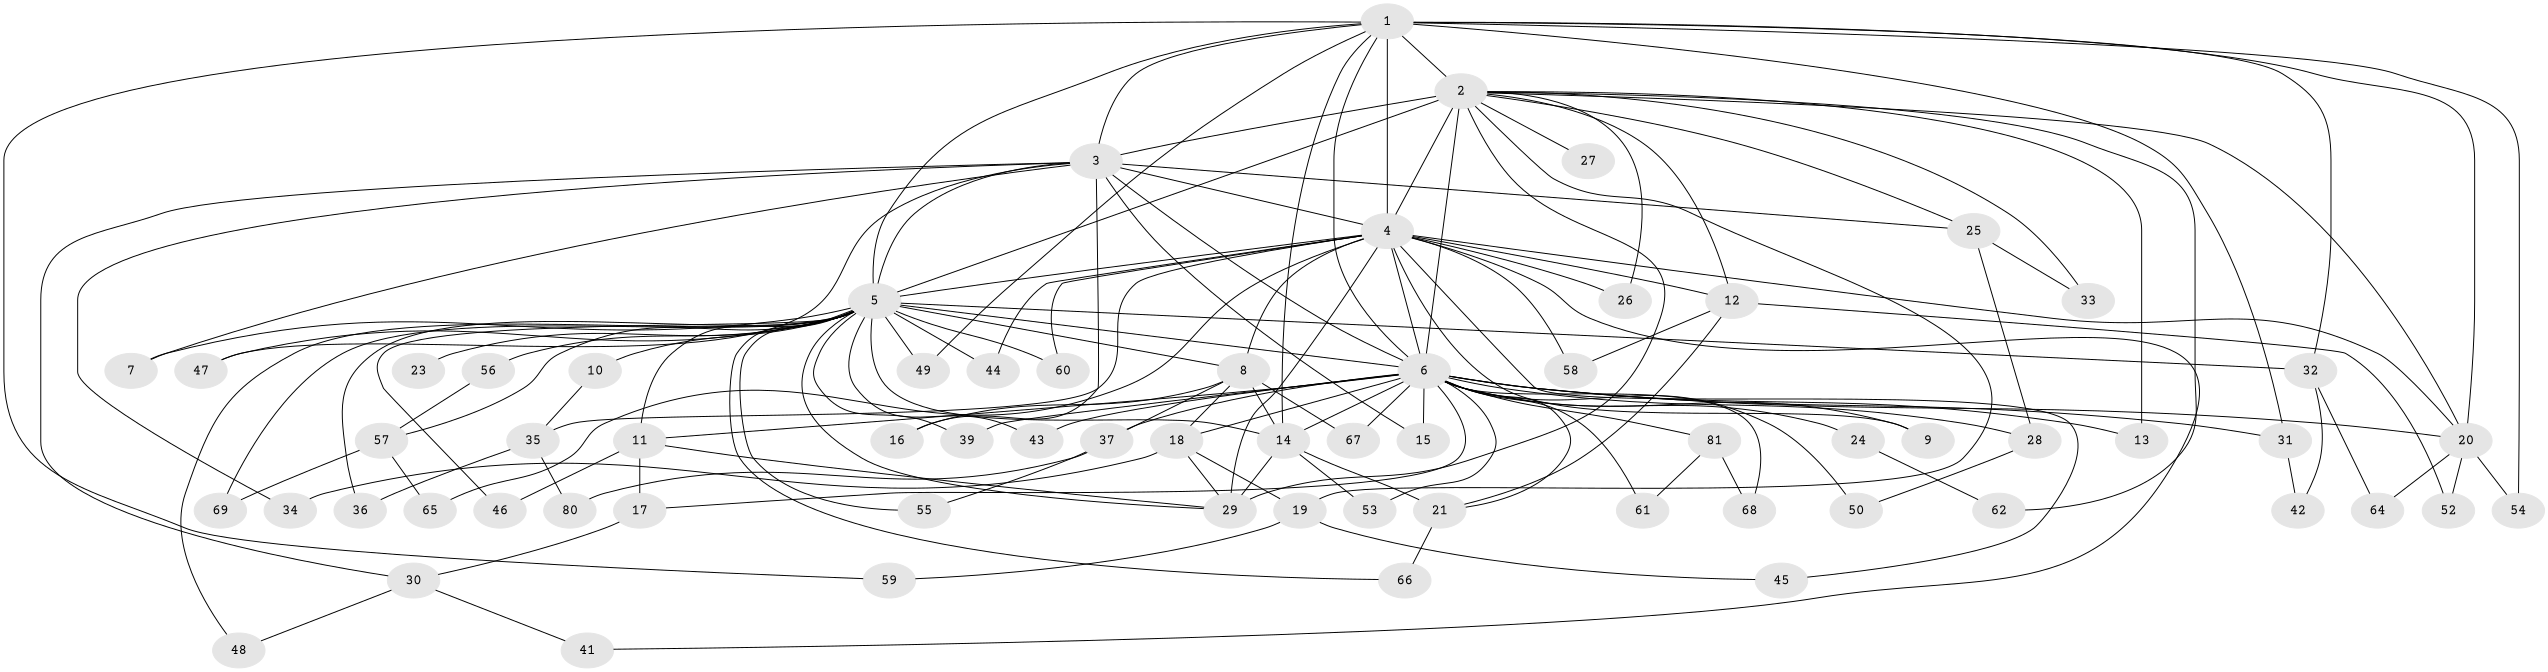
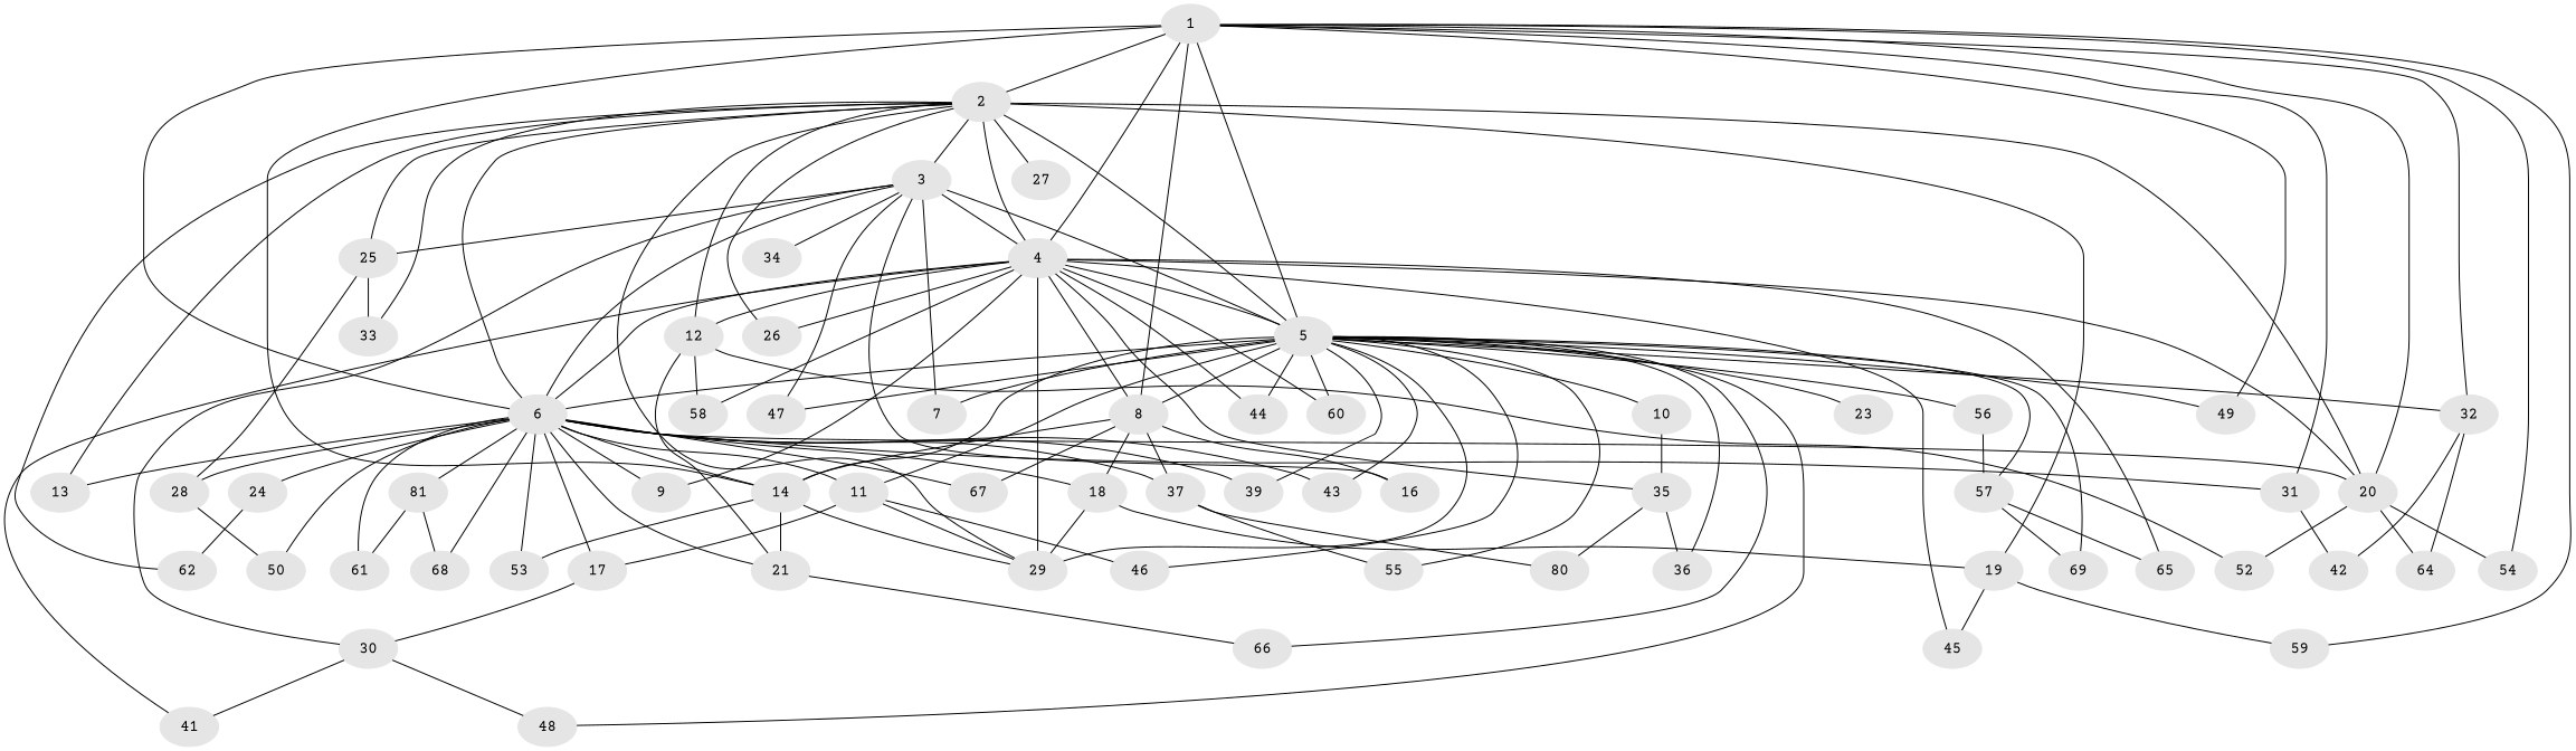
  graph {
    fontname="Courier Prime"
    node [color=gray90 fontname="Courier Prime" style=filled]
    edge [fontname="Courier Prime" weight=1.0]
    1
    2
    3
    4
    5
    6
    14
    20
    31
    32
    49
    54
    59
    12
    13
    19
    25
    26
    27
    29
    33
    62
    7
-   15
    16
    30
    34
    47
    8
    9
    35
    41
    44
    45
    58
    60
    65
    10
    11
    23
    36
    39
    43
    46
    48
    55
    56
    57
    66
    69
    17
    18
    21
    24
    28
    37
    50
    n58 [label=81]
    53
    61
    67
    68
    52
    64
    42
    n66 [label=80]
    1 -- 2 [weight=3.0]
-   1 -- 3
+   1 -- 8
    1 -- 4 [weight=2.0]
    1 -- 5 [weight=2.0]
    1 -- 6 [weight=2.0]
    1 -- 14
    1 -- 20
    1 -- 31
    1 -- 32
    1 -- 49
    1 -- 54
    1 -- 59
    2 -- 3 [weight=3.0]
    2 -- 4 [weight=4.0]
    2 -- 5 [weight=4.0]
    2 -- 6 [weight=4.0]
    2 -- 20
    2 -- 12
    2 -- 13
    2 -- 19
    2 -- 25
    2 -- 26
    2 -- 27 [weight=2.0]
    2 -- 29
    2 -- 33
    2 -- 62
    3 -- 4 [weight=2.0]
    3 -- 5 [weight=2.0]
    3 -- 6 [weight=2.0]
    3 -- 25
    3 -- 7
-   3 -- 15
    3 -- 16
    3 -- 30
    3 -- 34
    3 -- 47
    4 -- 5 [weight=4.0]
    4 -- 6 [weight=4.0]
    4 -- 20
    4 -- 12
    4 -- 26
    4 -- 29 [weight=9.0]
    4 -- 8
    4 -- 9
    4 -- 35
    4 -- 41
    4 -- 44
    4 -- 45
    4 -- 58
    4 -- 60
    4 -- 65
    5 -- 6 [weight=4.0]
    5 -- 14
    5 -- 32
    5 -- 49
    5 -- 29
    5 -- 7 [weight=2.0]
    5 -- 47
    5 -- 8 [weight=3.0]
    5 -- 44
    5 -- 60
    5 -- 10 [weight=2.0]
    5 -- 11
    5 -- 23
    5 -- 36
    5 -- 39
    5 -- 43
    5 -- 46
    5 -- 48
    5 -- 55
    5 -- 56 [weight=2.0]
    5 -- 57
    5 -- 66
    5 -- 69
    6 -- 14 [weight=2.0]
    6 -- 20
    6 -- 31
    6 -- 13
-   6 -- 15
    6 -- 9
    6 -- 11
    6 -- 39 [weight=2.0]
    6 -- 43
    6 -- 17
    6 -- 18
    6 -- 21
    6 -- 24
    6 -- 28
    6 -- 37
    6 -- 50
    6 -- n58 [weight=2.0]
    6 -- 53
    6 -- 61
    6 -- 67
    6 -- 68
    14 -- 29
    14 -- 21 [weight=4.0]
    14 -- 53
    20 -- 54
    20 -- 52
    20 -- 64
    31 -- 42
    32 -- 64
    32 -- 42
    12 -- 58
    12 -- 21
    12 -- 52
    19 -- 59
    19 -- 45
    25 -- 33
    25 -- 28
    30 -- 41
    30 -- 48
    8 -- 14
    8 -- 16
    8 -- 18
    8 -- 37
    8 -- 67
    35 -- 36
    35 -- n66
    10 -- 35
    11 -- 29
    11 -- 46
    11 -- 17
    56 -- 57
    57 -- 65
    57 -- 69
    17 -- 30
    18 -- 19
    18 -- 29
-   18 -- 34
    21 -- 66
    24 -- 62
    28 -- 50
    37 -- 55
    37 -- n66
    n58 -- 61
    n58 -- 68
  }
